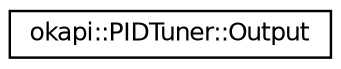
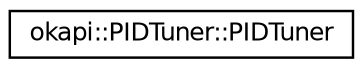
  digraph {
    rankdir=LR
-   n1 [color=black fillcolor=white fontname=Helvetica fontsize=10 height=0.2 label="okapi::PIDTuner::Output" shape=record style=filled width=0.4]
+   n1 [color=black fillcolor=white fontname=Helvetica fontsize=10 height=0.2 label="okapi::PIDTuner::PIDTuner" shape=record style=filled width=0.4]
  }
